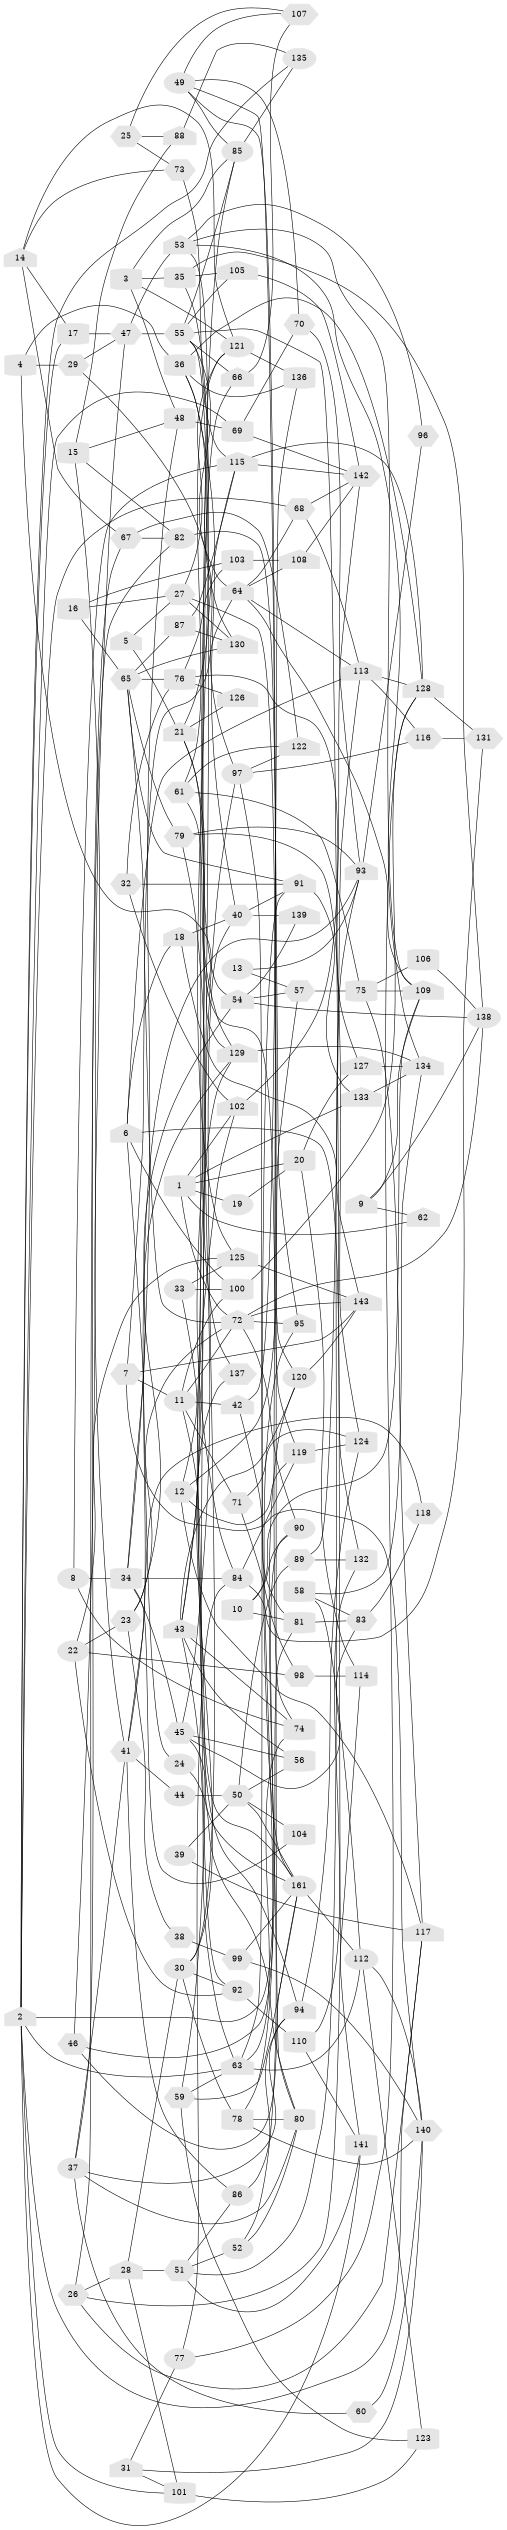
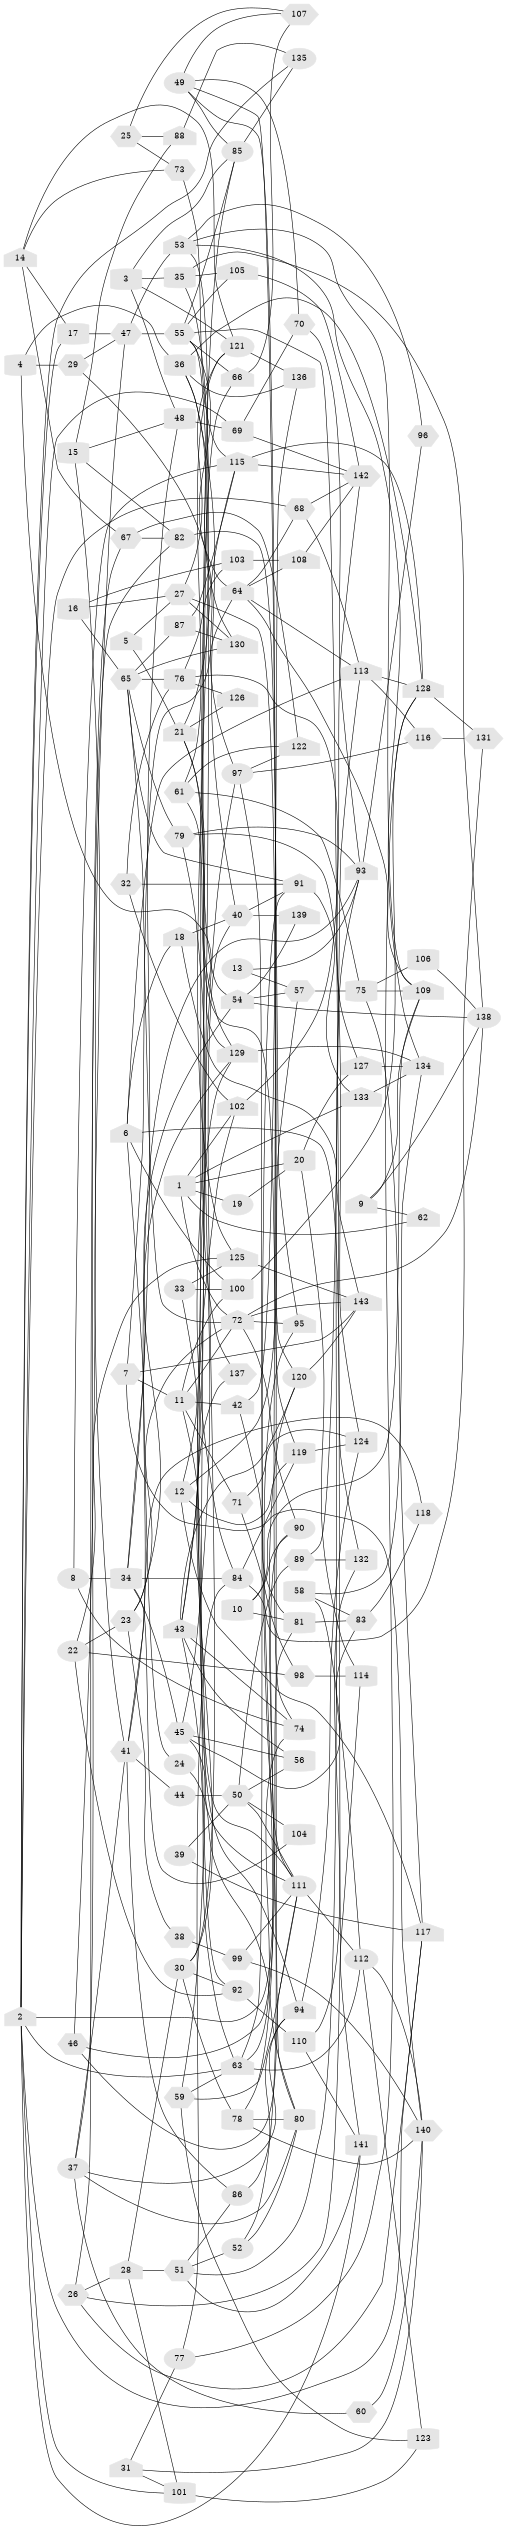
  graph {
    rankdir=LR
    node [color=gray90 shape=house style=filled]
    1 [shape=cylinder]
    19 [shape=ellipse]
    20 [shape=cylinder]
    62
    72
    102
    133
    114 [shape=cylinder]
    127
    90 [shape=ellipse]
    143
    138 [shape=ellipse]
    95
    142 [shape=hexagon]
    134
    17 [shape=cylinder]
    2
    63
    68 [shape=hexagon]
    69 [shape=cylinder]
    101 [shape=cylinder]
    117
    135 [shape=ellipse]
    141 [shape=cylinder]
    47 [shape=hexagon]
    74 [shape=cylinder]
    91
    112 [shape=ellipse]
    113
    70 [shape=hexagon]
    123 [shape=cylinder]
    3 [shape=cylinder]
    35 [shape=cylinder]
    48 [shape=cylinder]
    85 [shape=ellipse]
    121 [shape=ellipse]
    125
    105
    136 [shape=cylinder]
    4 [shape=cylinder]
    29 [shape=hexagon]
    36 [shape=cylinder]
    129
    97 [shape=ellipse]
    40 [shape=hexagon]
    130
    128
    5
    21
    27 [shape=hexagon]
    115
    126
    137 [shape=hexagon]
    6
    18
    24 [shape=ellipse]
    100 [shape=cylinder]
    132 [shape=cylinder]
    80 [shape=cylinder]
    116 [shape=hexagon]
    7 [shape=hexagon]
    11 [shape=ellipse]
    64
    140 [shape=hexagon]
    42
    71 [shape=hexagon]
    94
    109
    108
    8 [shape=ellipse]
    34 [shape=cylinder]
    45 [shape=hexagon]
    54
    84 [shape=ellipse]
    104 [shape=cylinder]
    9
    10 [shape=cylinder]
    81 [shape=cylinder]
    83 [shape=hexagon]
    98 [shape=hexagon]
    124 [shape=cylinder]
    12 [shape=hexagon]
    57 [shape=hexagon]
    66
    119 [shape=cylinder]
    75 [shape=cylinder]
    107 [shape=hexagon]
    13 [shape=ellipse]
    93
    96 [shape=hexagon]
    14
    67 [shape=hexagon]
    73 [shape=hexagon]
    82 [shape=ellipse]
    122
    15 [shape=cylinder]
    41 [shape=hexagon]
    88
    44 [shape=ellipse]
    86 [shape=ellipse]
    118 [shape=hexagon]
    120 [shape=ellipse]
    16 [shape=cylinder]
    65 [shape=hexagon]
    103 [shape=cylinder]
    76 [shape=cylinder]
    79 [shape=hexagon]
    87 [shape=cylinder]
    53
    55 [shape=hexagon]
    139
    22 [shape=ellipse]
    23 [shape=hexagon]
    92 [shape=ellipse]
    38 [shape=hexagon]
    110 [shape=cylinder]
    99 [shape=hexagon]
    25 [shape=hexagon]
    26 [shape=hexagon]
    28
    30 [shape=ellipse]
    51 [shape=hexagon]
    78 [shape=cylinder]
    52 [shape=ellipse]
-   111 [shape=ellipse label=161]
+   111 [shape=ellipse]
    31
    77 [shape=ellipse]
    32 [shape=hexagon]
    33 [shape=ellipse]
    56 [shape=cylinder]
    131 [shape=hexagon]
    37 [shape=ellipse]
    60 [shape=hexagon]
    39 [shape=ellipse]
    50 [shape=hexagon]
    89 [shape=hexagon]
    43
    46 [shape=hexagon]
    49 [shape=ellipse]
    106 [shape=cylinder]
    58 [shape=cylinder]
    59 [shape=hexagon]
    61 [shape=hexagon]
    1 -- 19
    1 -- 20
    1 -- 62
    1 -- 72
    1 -- 102
    1 -- 133
    19 -- 20
    20 -- 114
    20 -- 127
    72 -- 90
    72 -- 143
    72 -- 138
    72 -- 95
    102 -- 142
    133 -- 134
    127 -- 134
    17 -- 47
    2 -- 90
    2 -- 17
    2 -- 63
    2 -- 68
    2 -- 69
    2 -- 101
    2 -- 117
    2 -- 135
    2 -- 141
    63 -- 74
    63 -- 91
    63 -- 112
    68 -- 142
    68 -- 113
    69 -- 142
    69 -- 70
    101 -- 123
    47 -- 53
    47 -- 55
    91 -- 133
    112 -- 123
    112 -- 140
    113 -- 128
    113 -- 116
    70 -- 93
    3 -- 35
    3 -- 48
    3 -- 85
    3 -- 121
    35 -- 138
    35 -- 125
    35 -- 105
    48 -- 69
    85 -- 135
    121 -- 136
    125 -- 143
    105 -- 142
    4 -- 29
    4 -- 36
    4 -- 129
    29 -- 47
    29 -- 97
    36 -- 136
    36 -- 40
    36 -- 130
    36 -- 128
    129 -- 134
    97 -- 116
    97 -- 122
    97 -- 111
    40 -- 91
    40 -- 139
    128 -- 131
    5 -- 21
    5 -- 27
    21 -- 129
    21 -- 115
    21 -- 126
    21 -- 137
    27 -- 74
    27 -- 121
    27 -- 130
    115 -- 142
    115 -- 128
    6 -- 113
    6 -- 18
    6 -- 24
    6 -- 100
    6 -- 132
    18 -- 143
    18 -- 40
    24 -- 80
    100 -- 128
    116 -- 131
    7 -- 143
    7 -- 11
    7 -- 64
    7 -- 140
    11 -- 72
    11 -- 100
    11 -- 42
    11 -- 71
    11 -- 94
    64 -- 68
    64 -- 113
    64 -- 109
    64 -- 108
    42 -- 136
    42 -- 81
    71 -- 98
    71 -- 124
    94 -- 124
    108 -- 142
    8 -- 74
    8 -- 115
    8 -- 34
    34 -- 48
    34 -- 45
    34 -- 54
    34 -- 84
    34 -- 104
    45 -- 97
    45 -- 83
    45 -- 111
    45 -- 56
    54 -- 138
    54 -- 57
    54 -- 139
    84 -- 119
    84 -- 131
    9 -- 62
    9 -- 138
    9 -- 109
    10 -- 90
    10 -- 109
    10 -- 81
    81 -- 83
    83 -- 118
    98 -- 114
    12 -- 117
    12 -- 57
    12 -- 66
    12 -- 119
    57 -- 75
    66 -- 107
    119 -- 124
    75 -- 117
    75 -- 109
    75 -- 106
    13 -- 57
    13 -- 93
    93 -- 96
    14 -- 17
    14 -- 121
    14 -- 67
    14 -- 73
    67 -- 82
    67 -- 122
    73 -- 115
    82 -- 120
    15 -- 48
    15 -- 82
    15 -- 41
    15 -- 88
    41 -- 93
    41 -- 44
    41 -- 86
    41 -- 118
    88 -- 135
    44 -- 50
    86 -- 94
    120 -- 143
    16 -- 27
    16 -- 65
    16 -- 103
    65 -- 72
    65 -- 91
    65 -- 130
    65 -- 76
    65 -- 79
    65 -- 87
    103 -- 108
    76 -- 127
    76 -- 126
    76 -- 103
    79 -- 84
    79 -- 124
    79 -- 93
    87 -- 130
    87 -- 115
    53 -- 134
    53 -- 109
    53 -- 54
    53 -- 96
    55 -- 141
    55 -- 85
    55 -- 105
    55 -- 64
    55 -- 66
    55 -- 92
    22 -- 125
    22 -- 98
    22 -- 23
    22 -- 92
    23 -- 72
    23 -- 129
    23 -- 38
    92 -- 110
    38 -- 99
    110 -- 141
    110 -- 132
    99 -- 140
    99 -- 111
    25 -- 107
    25 -- 73
    25 -- 88
    26 -- 114
    26 -- 117
    26 -- 82
    26 -- 28
    28 -- 101
    28 -- 30
    28 -- 51
    30 -- 40
    30 -- 137
    30 -- 92
    30 -- 78
    51 -- 141
    51 -- 93
    51 -- 86
    51 -- 52
    78 -- 95
    78 -- 80
    78 -- 140
    52 -- 80
    52 -- 120
    111 -- 112
    31 -- 101
    31 -- 140
    31 -- 77
    77 -- 128
    77 -- 84
    32 -- 102
    32 -- 91
    32 -- 76
    33 -- 125
    33 -- 100
    33 -- 111
    37 -- 80
    37 -- 94
    37 -- 67
    37 -- 41
    37 -- 60
    60 -- 140
    39 -- 117
    39 -- 50
    50 -- 104
    50 -- 111
    50 -- 56
    50 -- 89
    89 -- 113
    89 -- 132
    43 -- 63
    43 -- 74
    43 -- 85
    43 -- 129
    43 -- 120
    43 -- 56
    46 -- 47
    46 -- 81
    46 -- 111
    49 -- 95
    49 -- 70
    49 -- 85
    49 -- 80
    49 -- 107
    106 -- 138
    58 -- 134
    58 -- 112
    58 -- 83
    59 -- 102
    59 -- 63
    59 -- 123
    59 -- 111
    61 -- 121
    61 -- 119
    61 -- 75
    61 -- 122
  }
